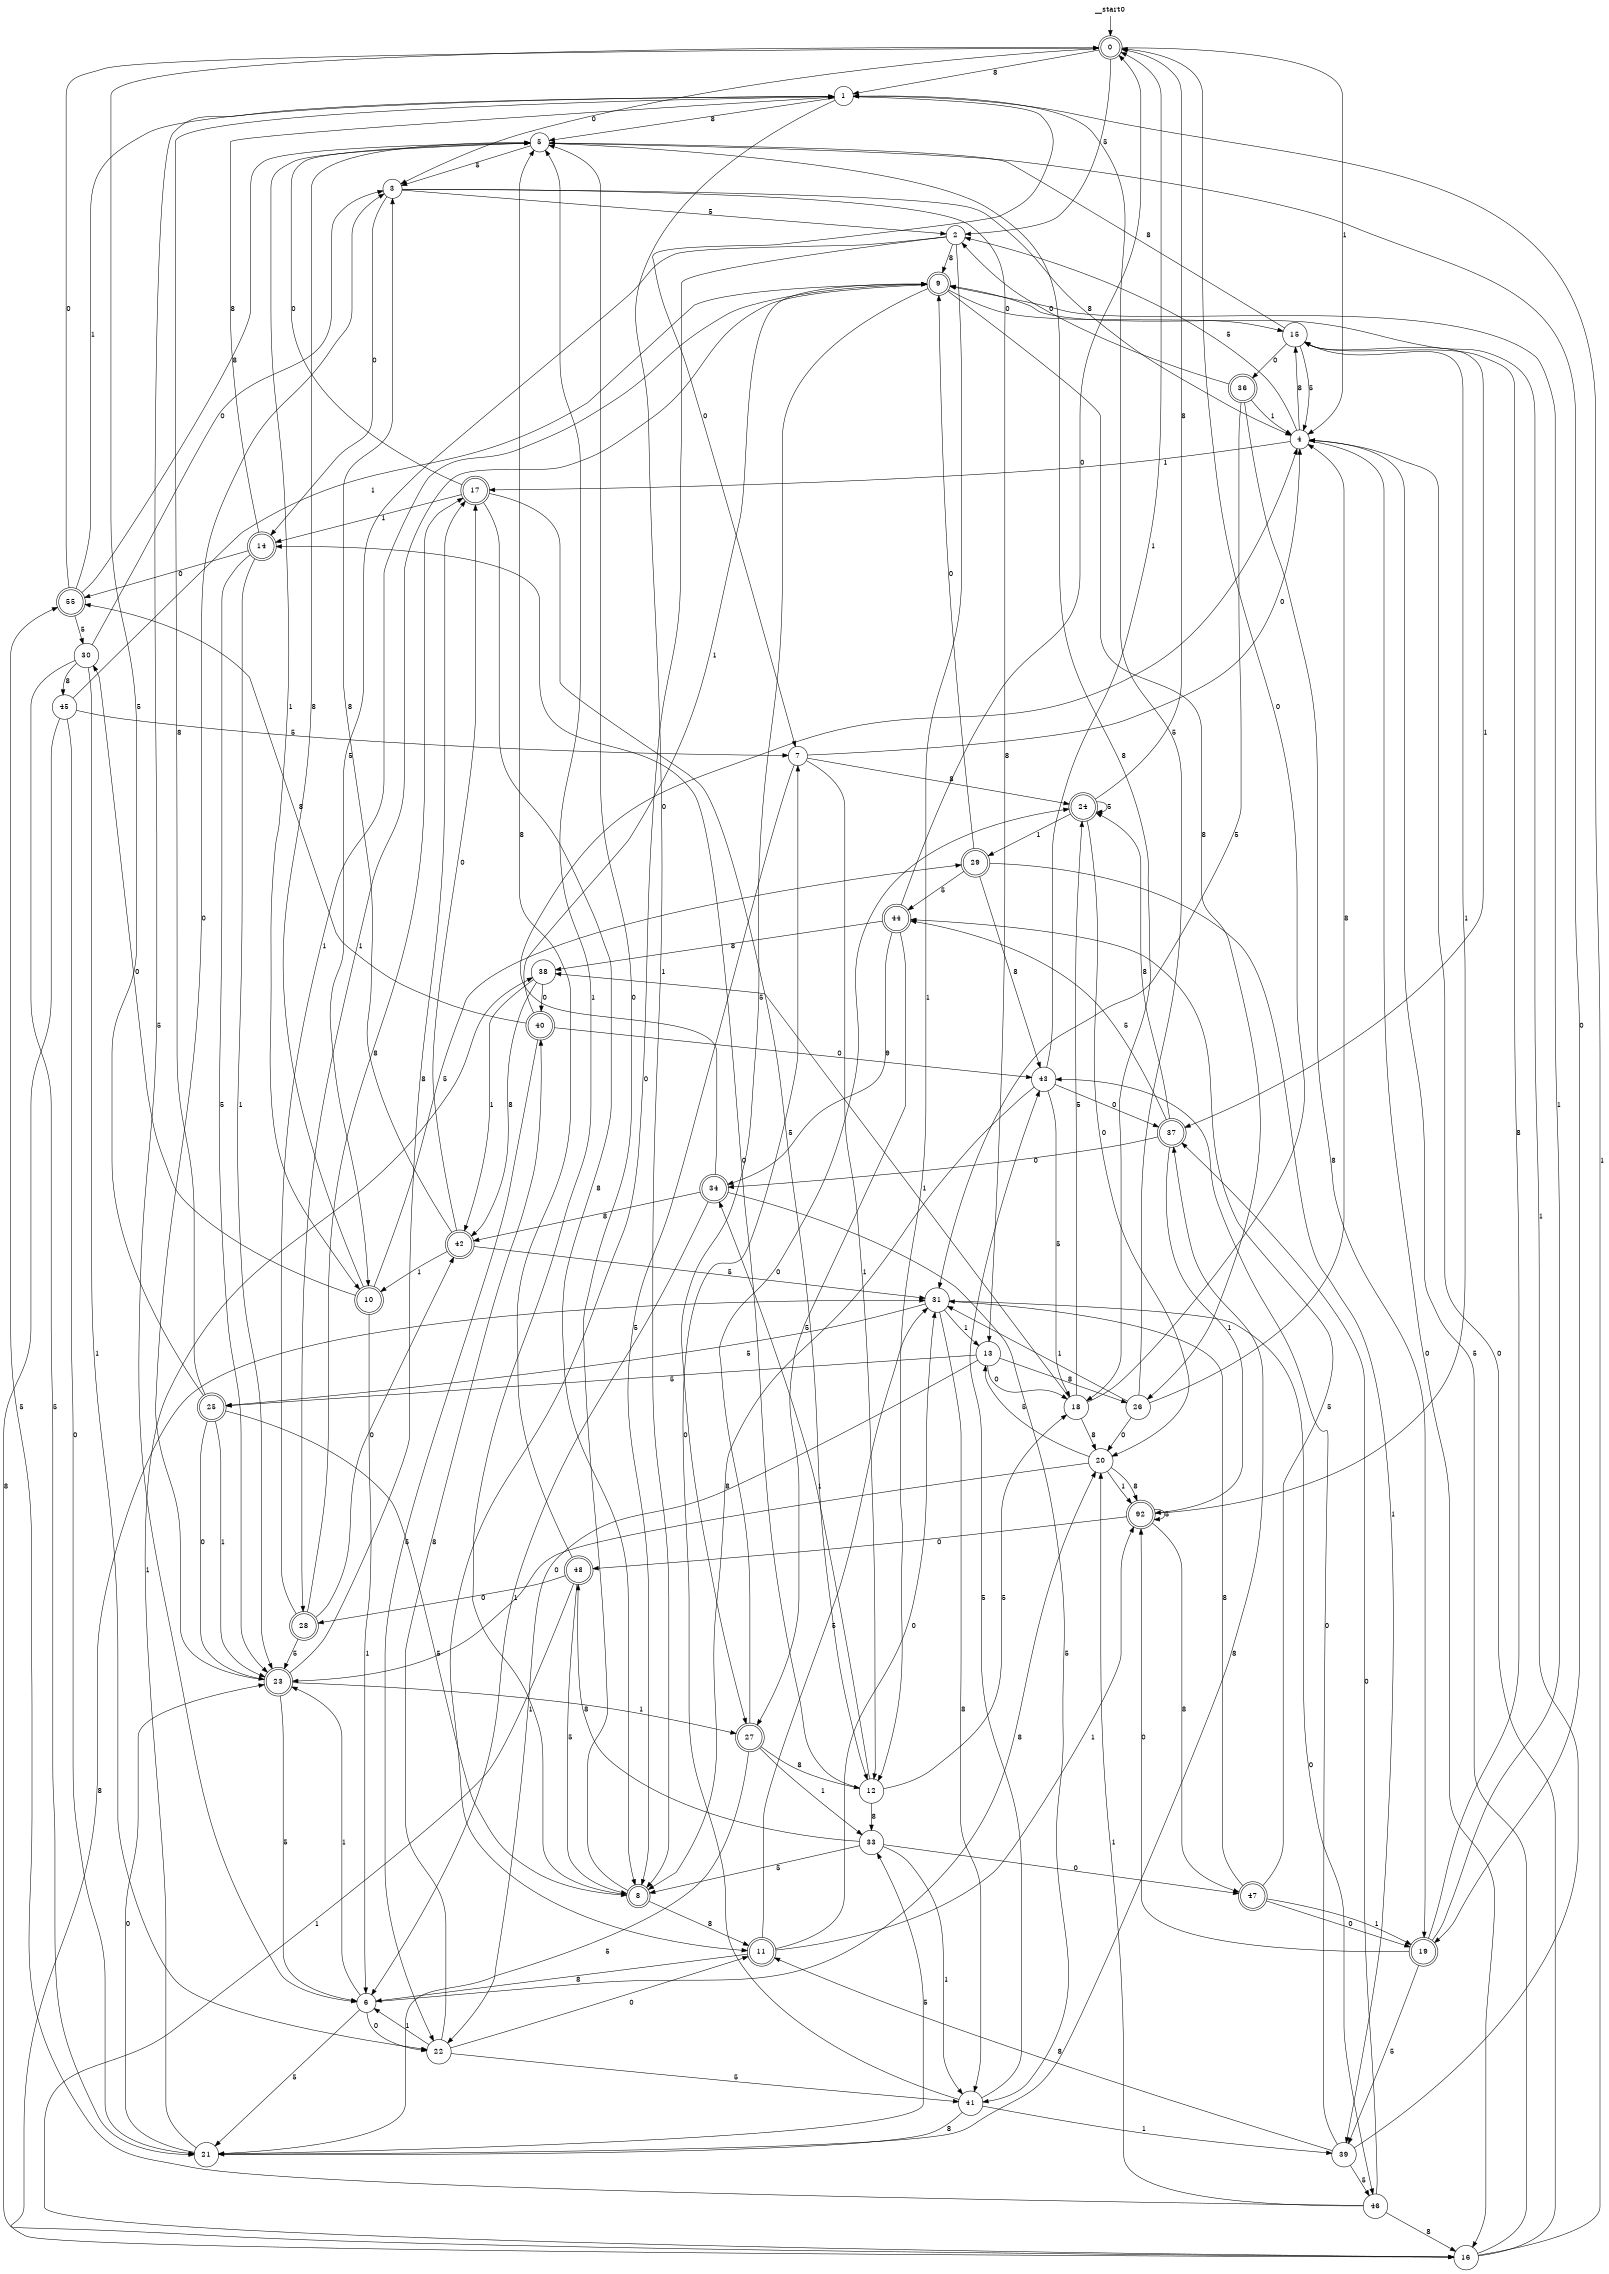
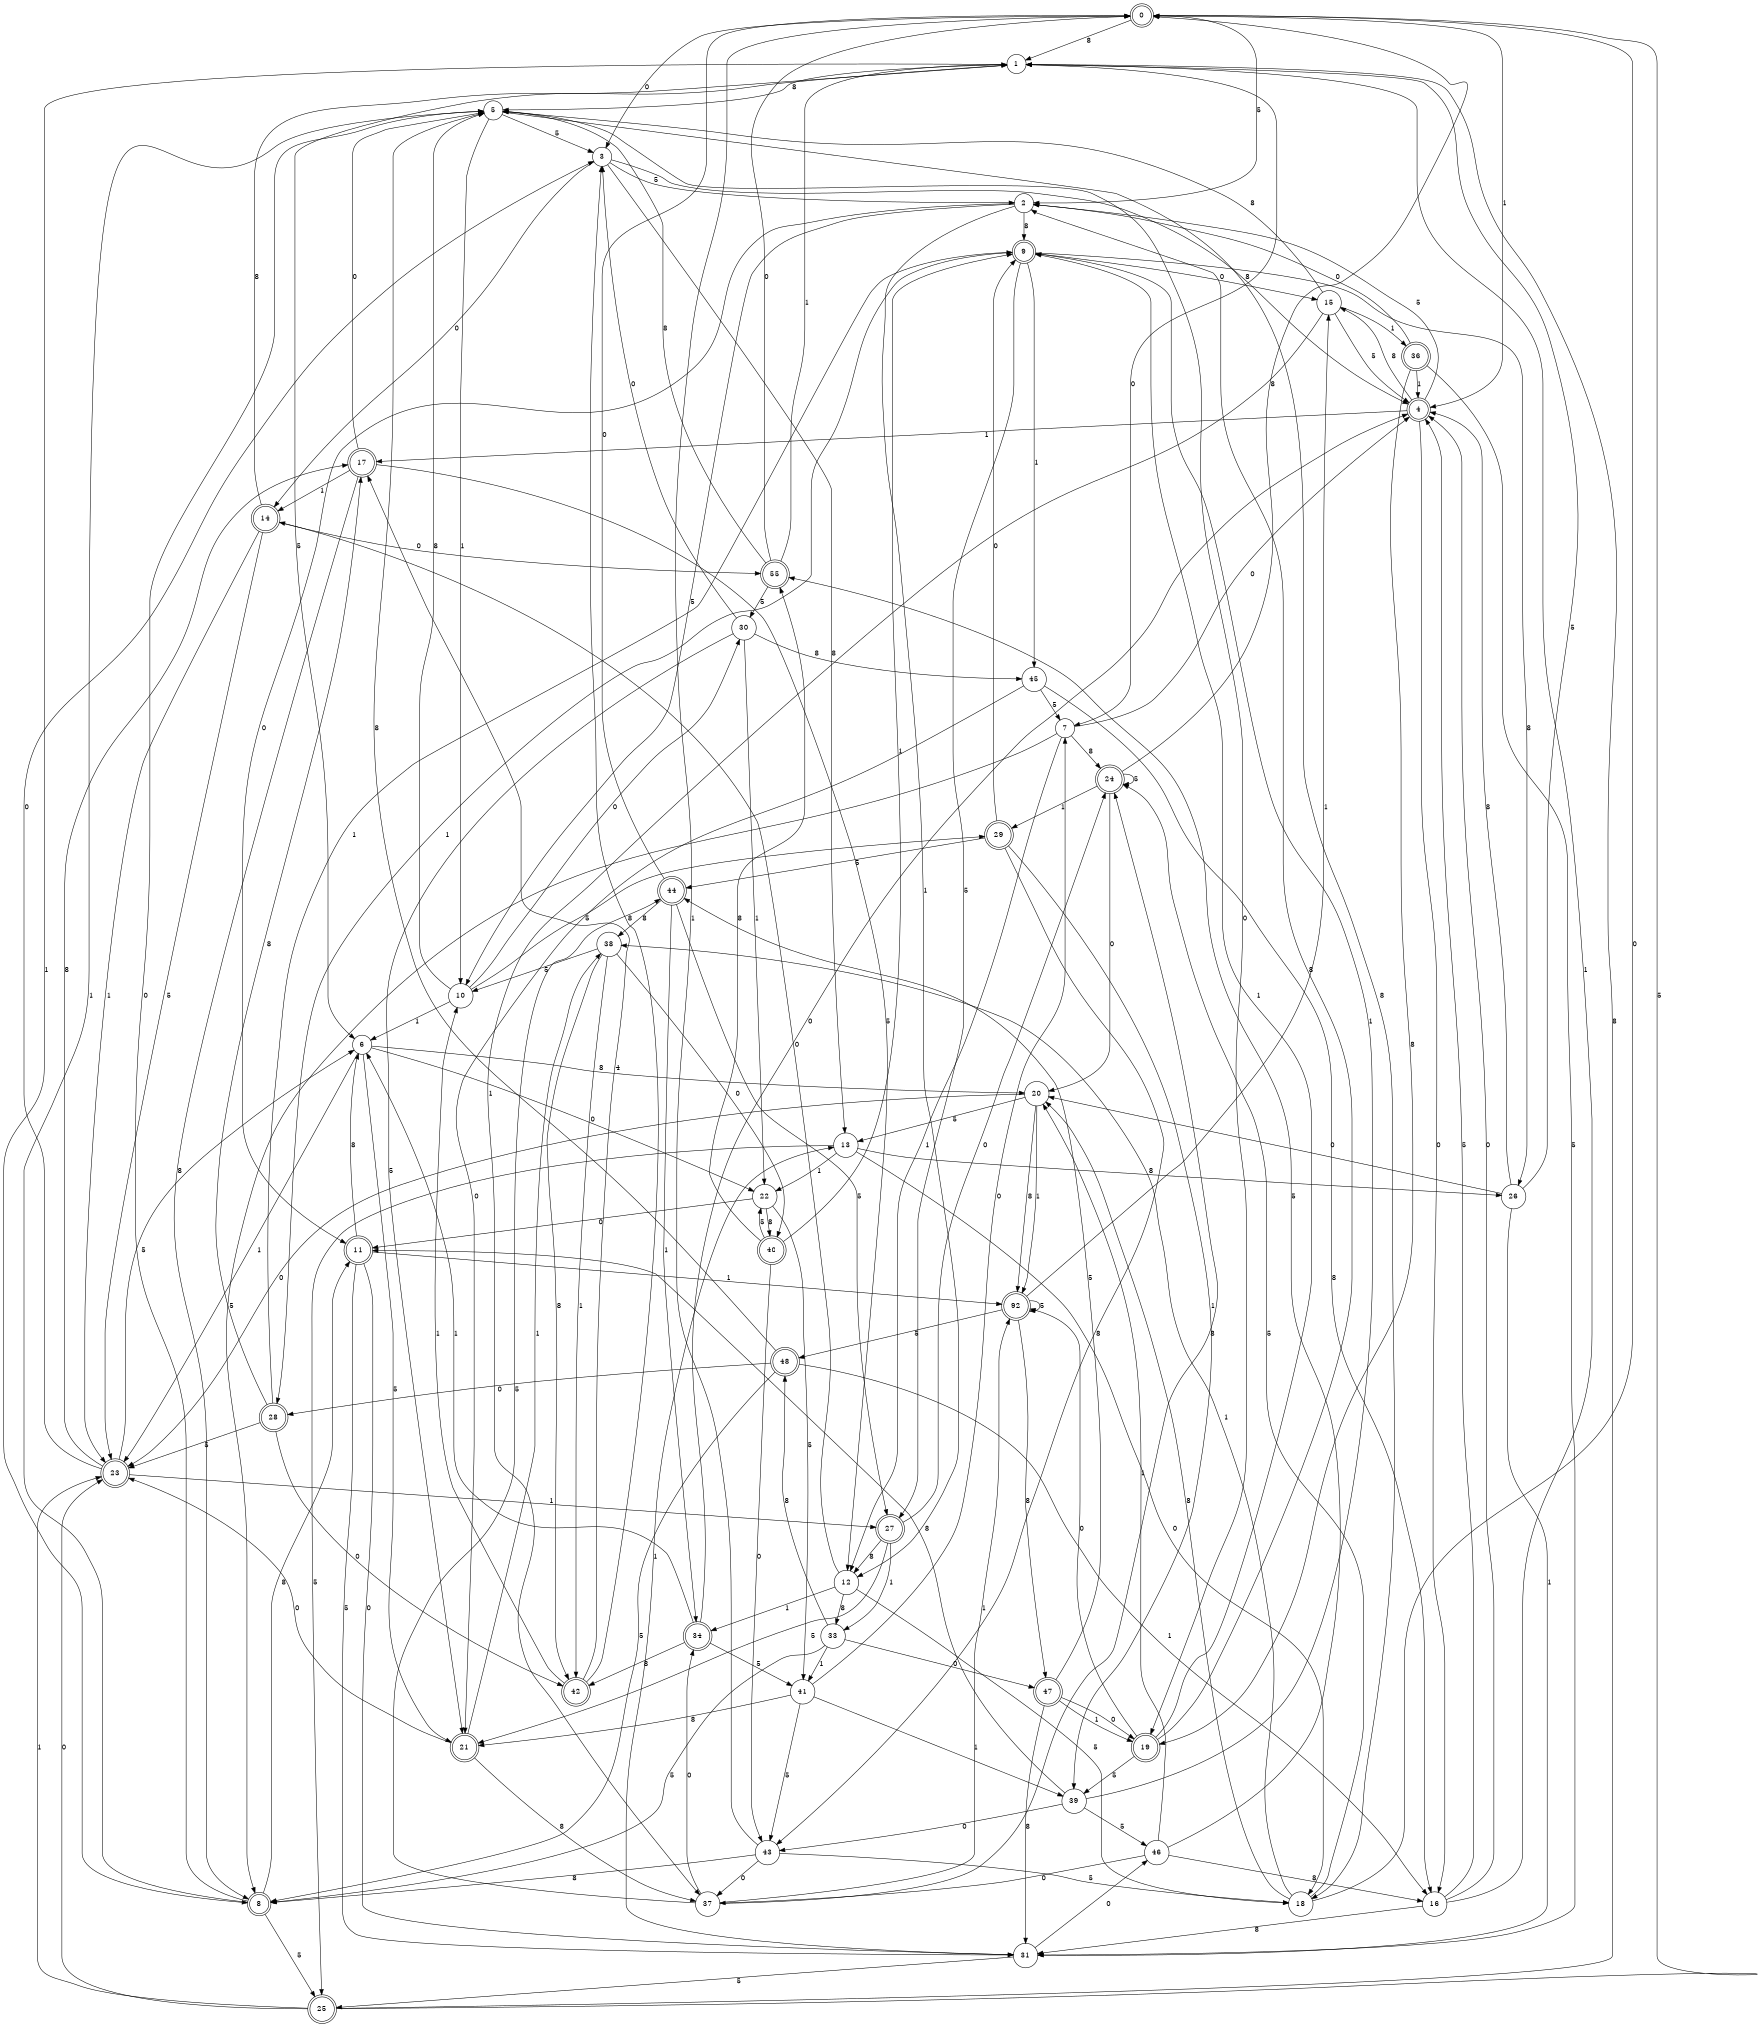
  digraph {
    node [shape=circle]
    n1 [label=0 shape=doublecircle]
    n2 [label=1]
    n3 [label=2]
    n4 [label=3]
-   n5 [label=4]
+   n5 [label=4 shape=doublecircle]
    n6 [label=5]
    n7 [label=6]
    n8 [label=7]
    n9 [label=8 shape=doublecircle]
    n10 [label=9 shape=doublecircle]
-   n11 [label=10 shape=doublecircle]
+   n11 [label=10]
    n12 [label=11 shape=doublecircle]
    n13 [label=12]
    n14 [label=13]
    n15 [label=14 shape=doublecircle]
    n16 [label=15]
    n17 [label=16]
    n18 [label=17 shape=doublecircle]
    n19 [label=18]
    n20 [label=19 shape=doublecircle]
    n21 [label=20]
-   n22 [label=21]
+   n22 [label=21 shape=doublecircle]
    n23 [label=22]
    n24 [label=23 shape=doublecircle]
    n25 [label=24 shape=doublecircle]
    n26 [label=25 shape=doublecircle]
    n27 [label=26]
    n28 [label=27 shape=doublecircle]
    n29 [label=28 shape=doublecircle]
    n30 [label=29 shape=doublecircle]
    n31 [label=30]
    n32 [label=31]
    n33 [label=92 shape=doublecircle]
    n34 [label=33]
    n35 [label=34 shape=doublecircle]
    n36 [label=55 shape=doublecircle]
    n37 [label=36 shape=doublecircle]
-   n38 [label=37 shape=doublecircle]
+   n38 [label=37]
    n39 [label=38]
    n40 [label=39]
    n41 [label=40 shape=doublecircle]
    n42 [label=41]
    n43 [label=42 shape=doublecircle]
    n44 [label=43]
    n45 [label=44 shape=doublecircle]
    n46 [label=45]
    n47 [label=46]
    n48 [label=47 shape=doublecircle]
    n49 [label=48 shape=doublecircle]
-   __start0 [height=0 shape=none width=0]
    n1 -> n2 [label=8]
    n1 -> n3 [label=5]
    n1 -> n4 [label=0]
    n1 -> n5 [label=1]
    n2 -> n6 [label=8]
    n2 -> n7 [label=5]
    n2 -> n8 [label=0]
    n2 -> n9 [label=1]
    n3 -> n10 [label=8]
    n3 -> n11 [label=5]
    n3 -> n12 [label=0]
    n3 -> n13 [label=1]
    n4 -> n3 [label=5]
    n4 -> n5 [label=8]
    n4 -> n14 [label=8]
    n4 -> n15 [label=0]
    n5 -> n3 [label=5]
    n5 -> n16 [label=8]
    n5 -> n17 [label=0]
    n5 -> n18 [label=1]
    n6 -> n4 [label=5]
    n6 -> n11 [label=1]
    n6 -> n19 [label=8]
    n6 -> n20 [label=0]
    n7 -> n21 [label=8]
    n7 -> n22 [label=5]
    n7 -> n23 [label=0]
    n7 -> n24 [label=1]
    n8 -> n5 [label=0]
    n8 -> n9 [label=5]
    n8 -> n13 [label=1]
    n8 -> n25 [label=8]
    n9 -> n6 [label=0]
    n9 -> n6 [label=1]
    n9 -> n12 [label=8]
-   n26 -> n9 [label=5]
+   n9 -> n26 [label=5]
    n10 -> n16 [label=0]
    n10 -> n27 [label=8]
    n10 -> n28 [label=5]
    n10 -> n29 [label=1]
    n11 -> n6 [label=8]
    n11 -> n7 [label=1]
    n11 -> n30 [label=5]
    n11 -> n31 [label=0]
    n12 -> n7 [label=8]
    n12 -> n32 [label=5]
    n12 -> n32 [label=0]
    n12 -> n33 [label=1]
    n13 -> n15 [label=0]
    n13 -> n19 [label=5]
    n13 -> n34 [label=8]
    n13 -> n35 [label=1]
    n14 -> n19 [label=0]
    n14 -> n23 [label=1]
    n14 -> n26 [label=5]
    n14 -> n27 [label=8]
    n15 -> n2 [label=8]
    n15 -> n24 [label=5]
    n15 -> n24 [label=1]
    n15 -> n36 [label=0]
    n16 -> n5 [label=5]
    n16 -> n6 [label=8]
-   n16 -> n37 [label=0]
+   n16 -> n37 [label=1]
    n16 -> n38 [label=1]
    n17 -> n2 [label=1]
    n17 -> n5 [label=5]
    n17 -> n5 [label=0]
    n17 -> n32 [label=8]
    n18 -> n6 [label=0]
    n18 -> n9 [label=8]
    n18 -> n13 [label=5]
    n18 -> n15 [label=1]
    n19 -> n1 [label=0]
    n19 -> n21 [label=8]
    n19 -> n25 [label=5]
    n19 -> n39 [label=1]
-   n20 -> n16 [label=8]
+   n20 -> n3 [label=8]
    n20 -> n10 [label=1]
    n20 -> n33 [label=0]
    n20 -> n40 [label=5]
    n21 -> n14 [label=5]
    n21 -> n24 [label=0]
    n21 -> n33 [label=8]
    n21 -> n33 [label=1]
    n22 -> n24 [label=0]
-   n22 -> n34 [label=5]
    n22 -> n38 [label=8]
    n22 -> n39 [label=1]
-   n23 -> n7 [label=1]
    n23 -> n12 [label=0]
    n23 -> n41 [label=8]
    n23 -> n42 [label=5]
    n24 -> n4 [label=0]
    n24 -> n7 [label=5]
    n24 -> n18 [label=8]
    n24 -> n28 [label=1]
    n25 -> n1 [label=8]
    n25 -> n21 [label=0]
    n25 -> n25 [label=5]
    n25 -> n30 [label=1]
    n26 -> n1 [label=5]
    n26 -> n2 [label=8]
    n26 -> n24 [label=0]
    n26 -> n24 [label=1]
    n27 -> n2 [label=5]
    n27 -> n5 [label=8]
    n27 -> n21 [label=0]
    n27 -> n32 [label=1]
    n28 -> n13 [label=8]
    n28 -> n22 [label=5]
    n28 -> n25 [label=0]
    n28 -> n34 [label=1]
    n29 -> n10 [label=1]
    n29 -> n18 [label=8]
    n29 -> n24 [label=5]
    n29 -> n43 [label=0]
    n30 -> n10 [label=0]
    n30 -> n40 [label=1]
    n30 -> n44 [label=8]
    n30 -> n45 [label=5]
    n31 -> n4 [label=0]
    n31 -> n22 [label=5]
    n31 -> n23 [label=1]
    n31 -> n46 [label=8]
    n32 -> n14 [label=1]
    n32 -> n26 [label=5]
-   n32 -> n42 [label=8]
    n32 -> n47 [label=0]
    n33 -> n16 [label=1]
    n33 -> n33 [label=5]
    n33 -> n48 [label=8]
-   n33 -> n49 [label=0]
+   n33 -> n49 [label=5]
    n34 -> n9 [label=5]
    n34 -> n42 [label=1]
    n34 -> n48 [label=0]
    n34 -> n49 [label=8]
    n35 -> n5 [label=0]
    n35 -> n7 [label=1]
    n35 -> n42 [label=5]
    n35 -> n43 [label=8]
    n36 -> n1 [label=0]
    n36 -> n2 [label=1]
    n36 -> n6 [label=8]
    n36 -> n31 [label=5]
    n37 -> n3 [label=0]
    n37 -> n5 [label=1]
    n37 -> n20 [label=8]
    n37 -> n32 [label=5]
    n38 -> n25 [label=8]
    n38 -> n33 [label=1]
    n38 -> n35 [label=0]
    n38 -> n45 [label=5]
+   n39 -> n11 [label=5]
    n39 -> n41 [label=0]
    n39 -> n43 [label=8]
    n39 -> n43 [label=1]
    n40 -> n10 [label=1]
    n40 -> n12 [label=8]
    n40 -> n44 [label=0]
    n40 -> n47 [label=5]
    n41 -> n10 [label=1]
    n41 -> n23 [label=5]
    n41 -> n36 [label=8]
    n41 -> n44 [label=0]
    n42 -> n8 [label=0]
    n42 -> n22 [label=8]
    n42 -> n40 [label=1]
    n42 -> n44 [label=5]
    n43 -> n4 [label=8]
    n43 -> n11 [label=1]
-   n43 -> n18 [label=0]
-   n43 -> n32 [label=5]
+   n43 -> n18 [label=4]
    n44 -> n1 [label=1]
    n44 -> n9 [label=8]
    n44 -> n19 [label=5]
    n44 -> n38 [label=0]
    n45 -> n1 [label=0]
    n45 -> n28 [label=5]
-   n45 -> n35 [label=9]
+   n45 -> n35 [label=1]
    n45 -> n39 [label=8]
    n46 -> n8 [label=5]
-   n46 -> n10 [label=1]
+   n10 -> n46 [label=1]
    n46 -> n17 [label=8]
    n46 -> n22 [label=0]
    n47 -> n17 [label=8]
    n47 -> n21 [label=1]
    n47 -> n36 [label=5]
    n47 -> n38 [label=0]
    n48 -> n20 [label=0]
    n48 -> n20 [label=1]
    n48 -> n32 [label=8]
    n48 -> n45 [label=5]
    n49 -> n6 [label=8]
    n49 -> n9 [label=5]
    n49 -> n17 [label=1]
    n49 -> n29 [label=0]
-   __start0 -> n1
  }
